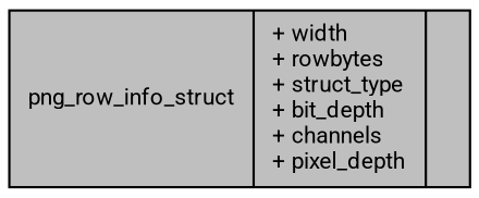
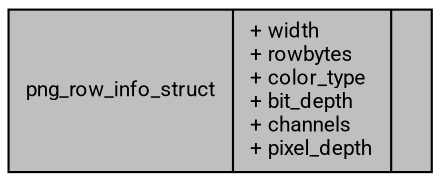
  digraph {
    rankdir=LR
    fontname=Roboto
-   n1 [color=black fillcolor=grey75 fontcolor=black fontname=Roboto fontsize=10 height=0.2 label="{png_row_info_struct\n|+ width\l+ rowbytes\l+ struct_type\l+ bit_depth\l+ channels\l+ pixel_depth\l|}" shape=record style=filled width=0.4]
+   n1 [color=black fillcolor=grey75 fontcolor=black fontname=Roboto fontsize=10 height=0.2 label="{png_row_info_struct\n|+ width\l+ rowbytes\l+ color_type\l+ bit_depth\l+ channels\l+ pixel_depth\l|}" shape=record style=filled width=0.4]
  }
